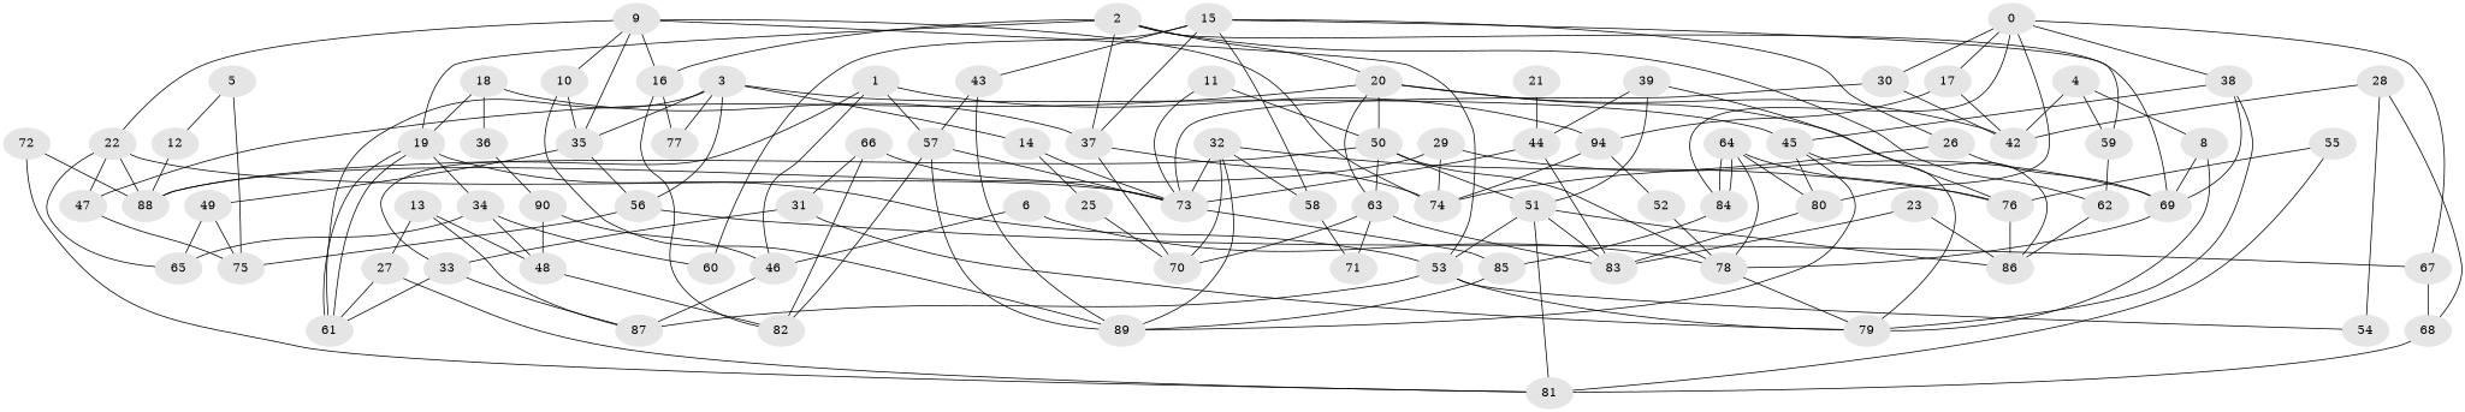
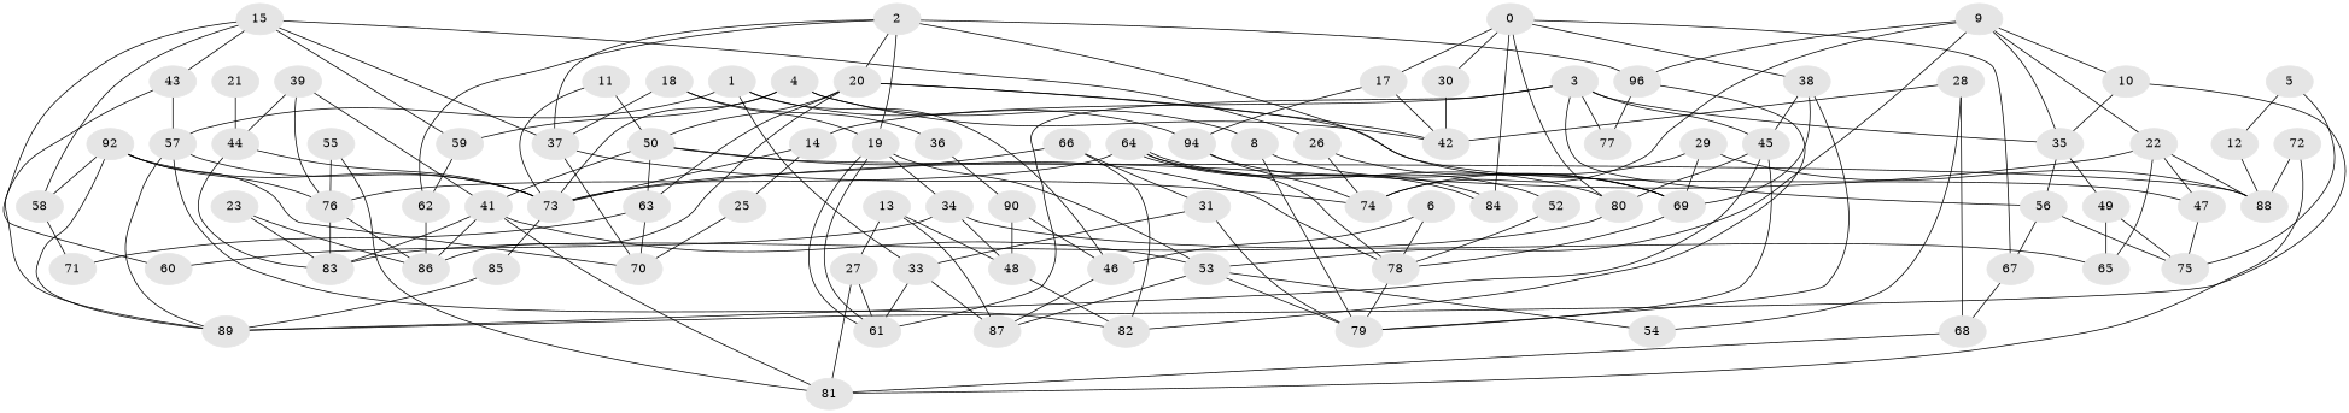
  graph {
    node [color=gray90 style=filled]
    n1 [label=94]
    1
    33
    46
    57
    21
    44
    74
    52
    61
    87
    73
    89
    82
    2
-   16
+   16 [label=96]
    19
    20
    37
    62
    69
    77
    53
    34
    42
    50
    47
    63
    86
    70
    78
    3
    14
    35
    45
    56
    25
    49
    80
    79
    75
    67
    4
    8
    59
    5
    12
    88
    29
    6
    n51 [label=0]
    17
    30
    38
    84
    68
    83
    85
    9
    10
    22
    65
    54
    11
-   51
+   51 [label=41]
    13
    27
    48
    81
    15
    26
    43
    58
    60
    71
    18
    36
    n78 [label=90]
    23
    31
    28
-   32
+   32 [label=92]
    76
    39
    55
    64
    66
    72
    n1 -- 74
    n1 -- 52
    1 -- n1
    1 -- 33
    1 -- 46
    1 -- 57
    33 -- 61
    33 -- 87
    46 -- 87
    57 -- 73
    57 -- 89
    57 -- 82
    21 -- 44
    44 -- 73
    44 -- 83
    52 -- 78
    73 -- 85
    2 -- 16
    2 -- 19
    2 -- 20
    2 -- 37
    2 -- 62
    2 -- 69
    16 -- 82
    16 -- 77
    19 -- 61
    19 -- 61
    19 -- 53
    19 -- 34
    20 -- 42
    20 -- 50
    20 -- 47
    20 -- 63
    20 -- 86
    37 -- 74
    37 -- 70
    62 -- 86
    69 -- 78
    53 -- 87
    53 -- 79
    53 -- 54
    34 -- 65
    34 -- 48
    34 -- 60
    50 -- 63
    50 -- 78
    50 -- 88
    50 -- 51
    47 -- 75
    63 -- 70
    63 -- 71
    78 -- 79
    3 -- 61
    3 -- 77
    3 -- 14
    3 -- 35
    3 -- 45
    3 -- 56
    14 -- 73
    14 -- 25
    35 -- 56
    35 -- 49
    45 -- 89
    45 -- 80
    45 -- 79
    56 -- 75
    56 -- 67
    25 -- 70
    49 -- 75
    49 -- 65
    80 -- 83
    67 -- 68
    4 -- 42
    4 -- 8
    4 -- 59
    8 -- 69
    8 -- 79
    59 -- 62
    5 -- 75
    5 -- 12
    12 -- 88
    29 -- 74
    29 -- 69
    29 -- 88
    6 -- 46
    6 -- 78
    n51 -- 80
    n51 -- 67
    n51 -- 17
    n51 -- 30
    n51 -- 38
    n51 -- 84
    17 -- n1
    17 -- 42
-   30 -- 73
+   4 -- 73
    30 -- 42
    38 -- 69
    38 -- 45
    38 -- 79
-   84 -- 85
    68 -- 81
    85 -- 89
    9 -- 74
    9 -- 16
    9 -- 53
    9 -- 35
    9 -- 10
    9 -- 22
    10 -- 89
    10 -- 35
    22 -- 73
    22 -- 47
    22 -- 88
    22 -- 65
    11 -- 73
    11 -- 50
    51 -- 53
    51 -- 86
    51 -- 83
    51 -- 81
    13 -- 87
    13 -- 27
    13 -- 48
    27 -- 61
    27 -- 81
    48 -- 82
    15 -- 37
    15 -- 59
    15 -- 26
    15 -- 43
    15 -- 58
    15 -- 60
    26 -- 74
    26 -- 69
    43 -- 57
    43 -- 89
    58 -- 71
    18 -- 19
    18 -- 37
    18 -- 36
    36 -- n78
    n78 -- 46
    n78 -- 48
    23 -- 86
    23 -- 83
    31 -- 33
    31 -- 79
    28 -- 42
    28 -- 68
    28 -- 54
    32 -- 73
    32 -- 89
    32 -- 70
    32 -- 58
    32 -- 76
    76 -- 86
-   63 -- 83
+   76 -- 83
    39 -- 44
    39 -- 51
    39 -- 76
    55 -- 81
    55 -- 76
    64 -- 78
    64 -- 80
    64 -- 84
    64 -- 84
    64 -- 76
    66 -- 73
    66 -- 82
    66 -- 31
    72 -- 88
    72 -- 81
  }
